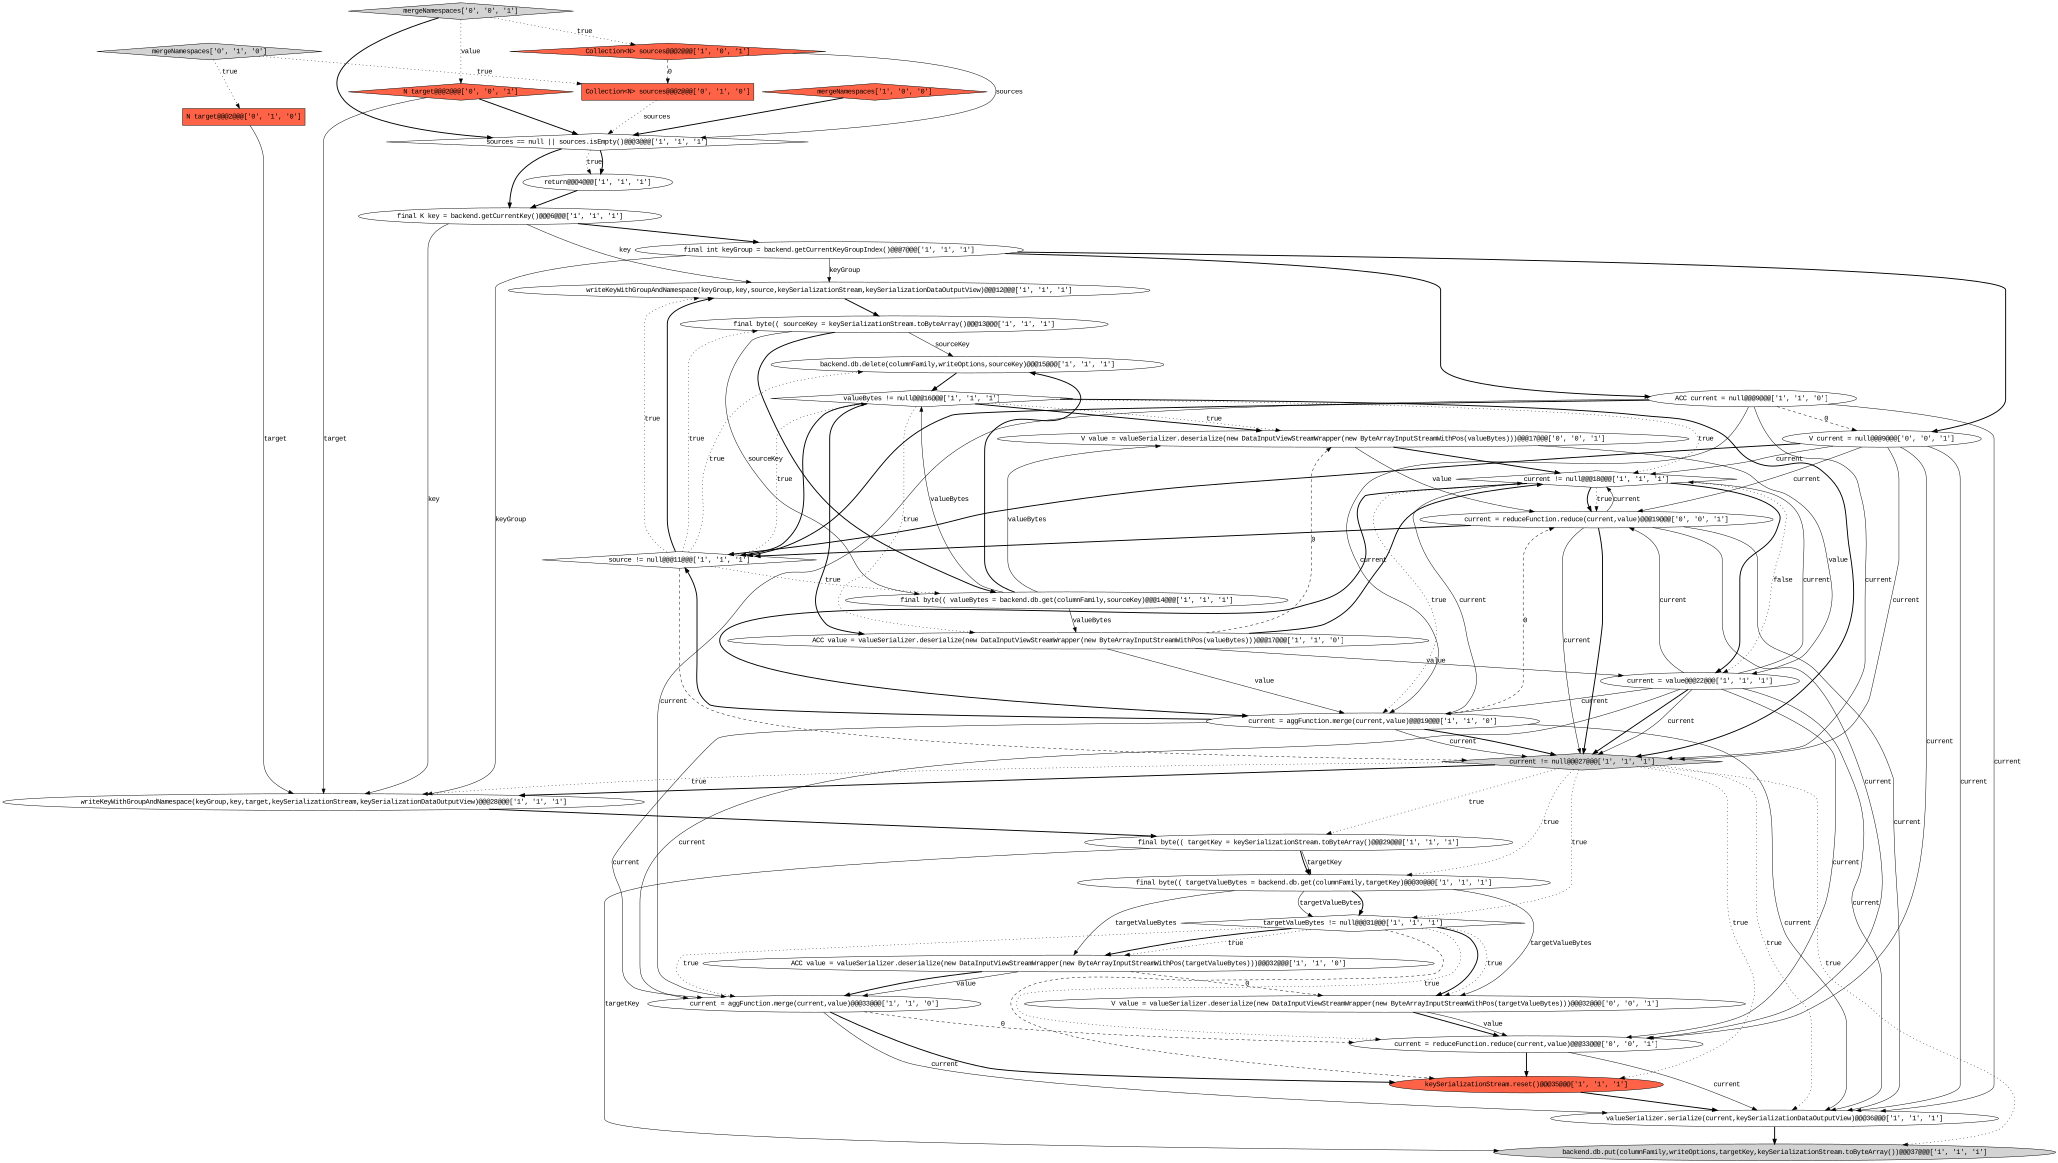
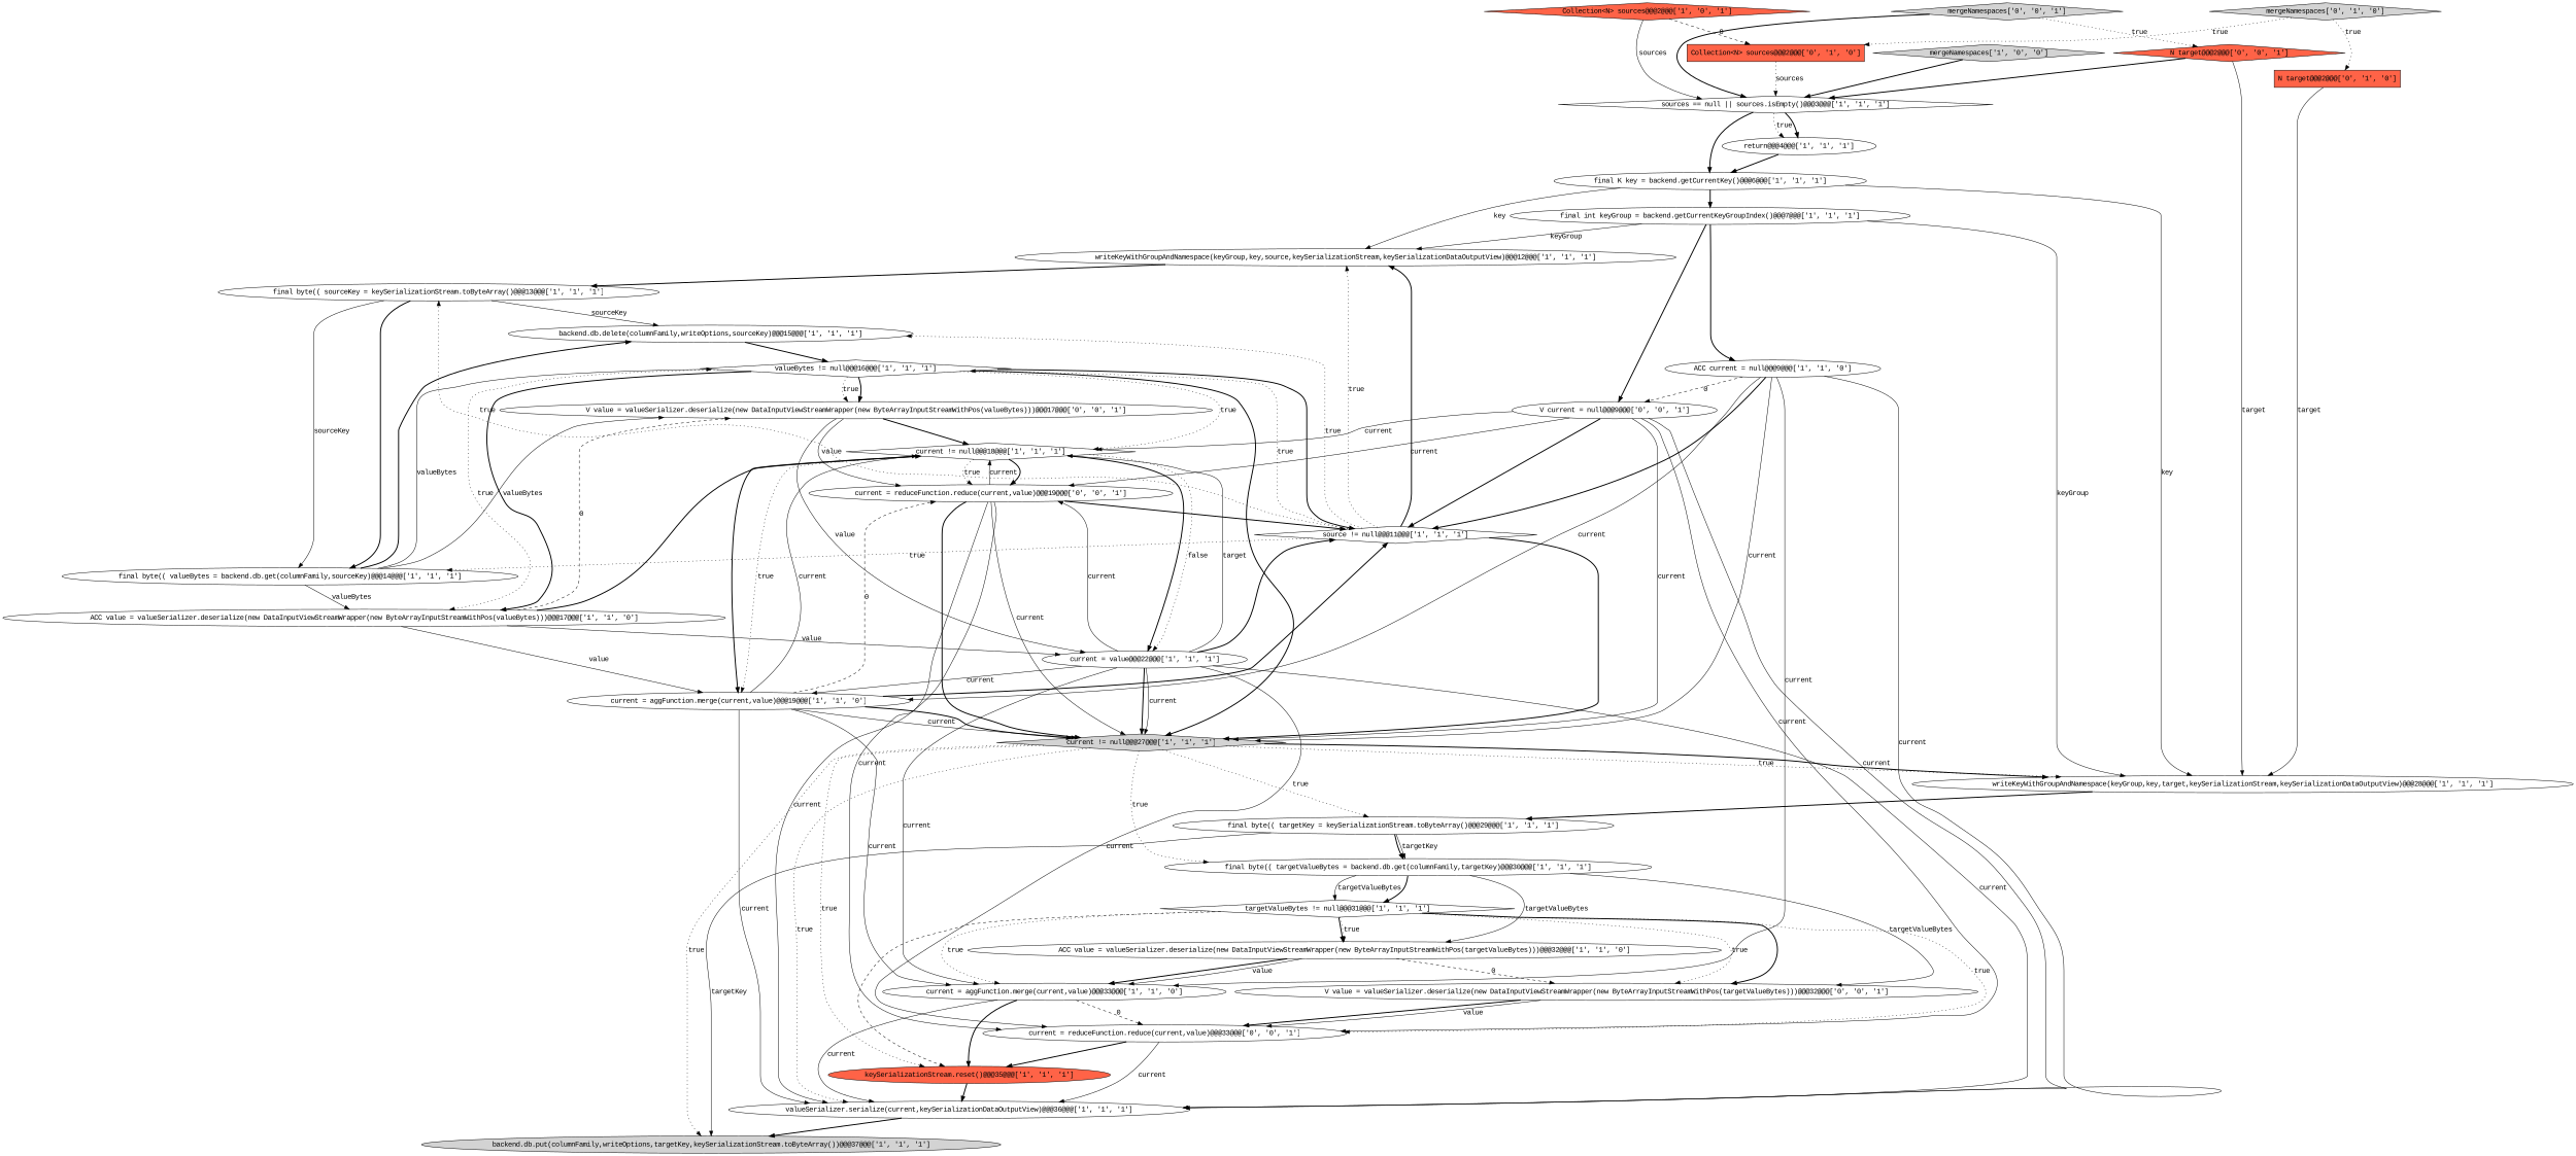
  digraph {
    fontname="Liberation Mono"
    node [fillcolor=white fontname="Liberation Mono" shape=ellipse style=filled]
    edge [fontname="Liberation Mono" style=solid]
    n1 [label="final K key = backend.getCurrentKey()@@@6@@@['1', '1', '1']"]
    n2 [label="writeKeyWithGroupAndNamespace(keyGroup,key,target,keySerializationStream,keySerializationDataOutputView)@@@28@@@['1', '1', '1']"]
    n3 [label="final int keyGroup = backend.getCurrentKeyGroupIndex()@@@7@@@['1', '1', '1']"]
    n4 [label="writeKeyWithGroupAndNamespace(keyGroup,key,source,keySerializationStream,keySerializationDataOutputView)@@@12@@@['1', '1', '1']"]
    n5 [label="final byte(( targetKey = keySerializationStream.toByteArray()@@@29@@@['1', '1', '1']"]
    n6 [label="V current = null@@@9@@@['0', '0', '1']"]
    n7 [label="ACC current = null@@@9@@@['1', '1', '0']"]
    n8 [label="final byte(( sourceKey = keySerializationStream.toByteArray()@@@13@@@['1', '1', '1']"]
    n9 [fillcolor=tomato label="N target@@@2@@@['0', '0', '1']" shape=diamond]
    n10 [label="sources == null || sources.isEmpty()@@@3@@@['1', '1', '1']" shape=diamond]
    n11 [fillcolor=lightgray label="current != null@@@27@@@['1', '1', '1']" shape=diamond]
    n12 [fillcolor=tomato label="keySerializationStream.reset()@@@35@@@['1', '1', '1']"]
    n13 [fillcolor=lightgray label="backend.db.put(columnFamily,writeOptions,targetKey,keySerializationStream.toByteArray())@@@37@@@['1', '1', '1']"]
    n14 [label="targetValueBytes != null@@@31@@@['1', '1', '1']" shape=diamond]
    n15 [label="final byte(( targetValueBytes = backend.db.get(columnFamily,targetKey)@@@30@@@['1', '1', '1']"]
    n16 [label="valueSerializer.serialize(current,keySerializationDataOutputView)@@@36@@@['1', '1', '1']"]
    n17 [label="current = reduceFunction.reduce(current,value)@@@33@@@['0', '0', '1']"]
    n18 [label="current = aggFunction.merge(current,value)@@@33@@@['1', '1', '0']"]
    n19 [label="ACC value = valueSerializer.deserialize(new DataInputViewStreamWrapper(new ByteArrayInputStreamWithPos(targetValueBytes)))@@@32@@@['1', '1', '0']"]
    n20 [label="V value = valueSerializer.deserialize(new DataInputViewStreamWrapper(new ByteArrayInputStreamWithPos(targetValueBytes)))@@@32@@@['0', '0', '1']"]
    n21 [label="backend.db.delete(columnFamily,writeOptions,sourceKey)@@@15@@@['1', '1', '1']"]
    n22 [label="valueBytes != null@@@16@@@['1', '1', '1']" shape=diamond]
    n23 [label="V value = valueSerializer.deserialize(new DataInputViewStreamWrapper(new ByteArrayInputStreamWithPos(valueBytes)))@@@17@@@['0', '0', '1']"]
    n24 [label="ACC value = valueSerializer.deserialize(new DataInputViewStreamWrapper(new ByteArrayInputStreamWithPos(valueBytes)))@@@17@@@['1', '1', '0']"]
    n25 [label="source != null@@@11@@@['1', '1', '1']" shape=diamond]
    n26 [label="current != null@@@18@@@['1', '1', '1']" shape=diamond]
    n27 [fillcolor=lightgray label="mergeNamespaces['0', '1', '0']" shape=diamond]
    n28 [fillcolor=tomato label="N target@@@2@@@['0', '1', '0']" shape=box]
    n29 [fillcolor=tomato label="Collection<N> sources@@@2@@@['0', '1', '0']" shape=box]
    n30 [label="return@@@4@@@['1', '1', '1']"]
    n31 [label="current = reduceFunction.reduce(current,value)@@@19@@@['0', '0', '1']"]
    n32 [label="current = aggFunction.merge(current,value)@@@19@@@['1', '1', '0']"]
    n33 [fillcolor=tomato label="Collection<N> sources@@@2@@@['1', '0', '1']" shape=diamond]
    n34 [label="final byte(( valueBytes = backend.db.get(columnFamily,sourceKey)@@@14@@@['1', '1', '1']"]
    n35 [label="current = value@@@22@@@['1', '1', '1']"]
    n36 [fillcolor=lightgray label="mergeNamespaces['0', '0', '1']" shape=diamond]
-   n37 [fillcolor=tomato label="mergeNamespaces['1', '0', '0']" shape=diamond]
+   n37 [fillcolor=lightgray label="mergeNamespaces['1', '0', '0']" shape=diamond]
    n1 -> n2 [label=key]
    n1 -> n3 [style=bold]
    n1 -> n4 [label=key]
    n2 -> n5 [style=bold]
    n3 -> n2 [label=keyGroup]
    n3 -> n4 [label=keyGroup]
    n3 -> n6 [style=bold]
    n3 -> n7 [style=bold]
    n4 -> n8 [style=bold]
    n5 -> n13 [label=targetKey]
    n5 -> n15 [label=targetKey]
    n5 -> n15 [style=bold]
    n6 -> n11 [label=current]
    n6 -> n16 [label=current]
    n6 -> n17 [label=current]
    n6 -> n25 [style=bold]
    n6 -> n26 [label=current]
    n6 -> n31 [label=current]
    n7 -> n6 [label=0 style=dashed]
    n7 -> n11 [label=current]
    n7 -> n16 [label=current]
    n7 -> n18 [label=current]
    n7 -> n25 [style=bold]
    n7 -> n32 [label=current]
    n8 -> n21 [label=sourceKey]
    n8 -> n34 [label=sourceKey]
    n8 -> n34 [style=bold]
    n9 -> n2 [label=target]
    n9 -> n10 [style=bold]
    n10 -> n1 [style=bold]
    n10 -> n30 [label=true style=dotted]
    n10 -> n30 [style=bold]
    n11 -> n2 [label=true style=dotted]
    n11 -> n2 [style=bold]
    n11 -> n5 [label=true style=dotted]
    n11 -> n12 [label=true style=dotted]
    n11 -> n13 [label=true style=dotted]
-   n11 -> n14 [label=true style=dotted]
    n11 -> n15 [label=true style=dotted]
    n11 -> n16 [label=true style=dotted]
    n12 -> n16 [style=bold]
    n14 -> n12 [style=dashed]
    n14 -> n17 [label=true style=dotted]
    n14 -> n18 [label=true style=dotted]
    n14 -> n19 [label=true style=dotted]
    n14 -> n19 [style=bold]
    n14 -> n20 [style=bold]
    n14 -> n20 [label=true style=dotted]
    n15 -> n14 [label=targetValueBytes]
    n15 -> n14 [style=bold]
    n15 -> n19 [label=targetValueBytes]
    n15 -> n20 [label=targetValueBytes]
    n16 -> n13 [style=bold]
    n17 -> n12 [style=bold]
    n17 -> n16 [label=current]
    n18 -> n12 [style=bold]
    n18 -> n16 [label=current]
    n18 -> n17 [label=0 style=dashed]
    n19 -> n18 [style=bold]
    n19 -> n18 [label=value]
    n19 -> n20 [label=0 style=dashed]
    n20 -> n17 [style=bold]
    n20 -> n17 [label=value]
    n21 -> n22 [style=bold]
    n22 -> n11 [style=bold]
    n22 -> n23 [style=bold]
    n22 -> n23 [label=true style=dotted]
    n22 -> n24 [style=bold]
    n22 -> n24 [label=true style=dotted]
    n22 -> n25 [style=bold]
    n22 -> n26 [label=true style=dotted]
    n23 -> n26 [style=bold]
    n23 -> n31 [label=value]
    n23 -> n35 [label=value]
    n24 -> n23 [label=0 style=dashed]
    n24 -> n26 [style=bold]
    n24 -> n32 [label=value]
    n24 -> n35 [label=value]
    n25 -> n4 [label=true style=dotted]
    n25 -> n4 [style=bold]
    n25 -> n8 [label=true style=dotted]
-   n25 -> n11 [style=dashed]
+   n25 -> n11 [style=bold]
    n25 -> n21 [label=true style=dotted]
    n25 -> n22 [label=true style=dotted]
    n25 -> n34 [label=true style=dotted]
    n26 -> n31 [style=bold]
    n26 -> n31 [label=true style=dotted]
    n26 -> n32 [style=bold]
    n26 -> n32 [label=true style=dotted]
    n26 -> n35 [style=bold]
    n26 -> n35 [label=false style=dotted]
    n27 -> n28 [label=true style=dotted]
    n27 -> n29 [label=true style=dotted]
    n28 -> n2 [label=target]
    n29 -> n10 [label=sources style=dotted]
    n30 -> n1 [style=bold]
    n31 -> n11 [style=bold]
    n31 -> n11 [label=current]
    n31 -> n16 [label=current]
    n31 -> n17 [label=current]
    n31 -> n25 [style=bold]
    n31 -> n26 [label=current]
    n32 -> n11 [label=current]
    n32 -> n11 [style=bold]
    n32 -> n16 [label=current]
    n32 -> n18 [label=current]
    n32 -> n25 [style=bold]
    n32 -> n26 [label=current]
    n32 -> n31 [label=0 style=dashed]
    n33 -> n10 [label=sources]
    n33 -> n29 [label=0 style=dashed]
    n34 -> n21 [style=bold]
    n34 -> n22 [label=valueBytes]
    n34 -> n23 [label=valueBytes]
    n34 -> n24 [label=valueBytes]
    n35 -> n11 [style=bold]
    n35 -> n11 [label=current]
    n35 -> n16 [label=current]
    n35 -> n17 [label=current]
    n35 -> n18 [label=current]
-   n35 -> n26 [label=current]
+   n35 -> n25 [style=bold]
+   n35 -> n26 [label=target]
    n35 -> n31 [label=current]
    n35 -> n32 [label=current]
-   n36 -> n9 [label=value style=dotted]
+   n36 -> n9 [label=true style=dotted]
    n36 -> n10 [style=bold]
-   n36 -> n33 [label=true style=dotted]
    n37 -> n10 [style=bold]
  }
